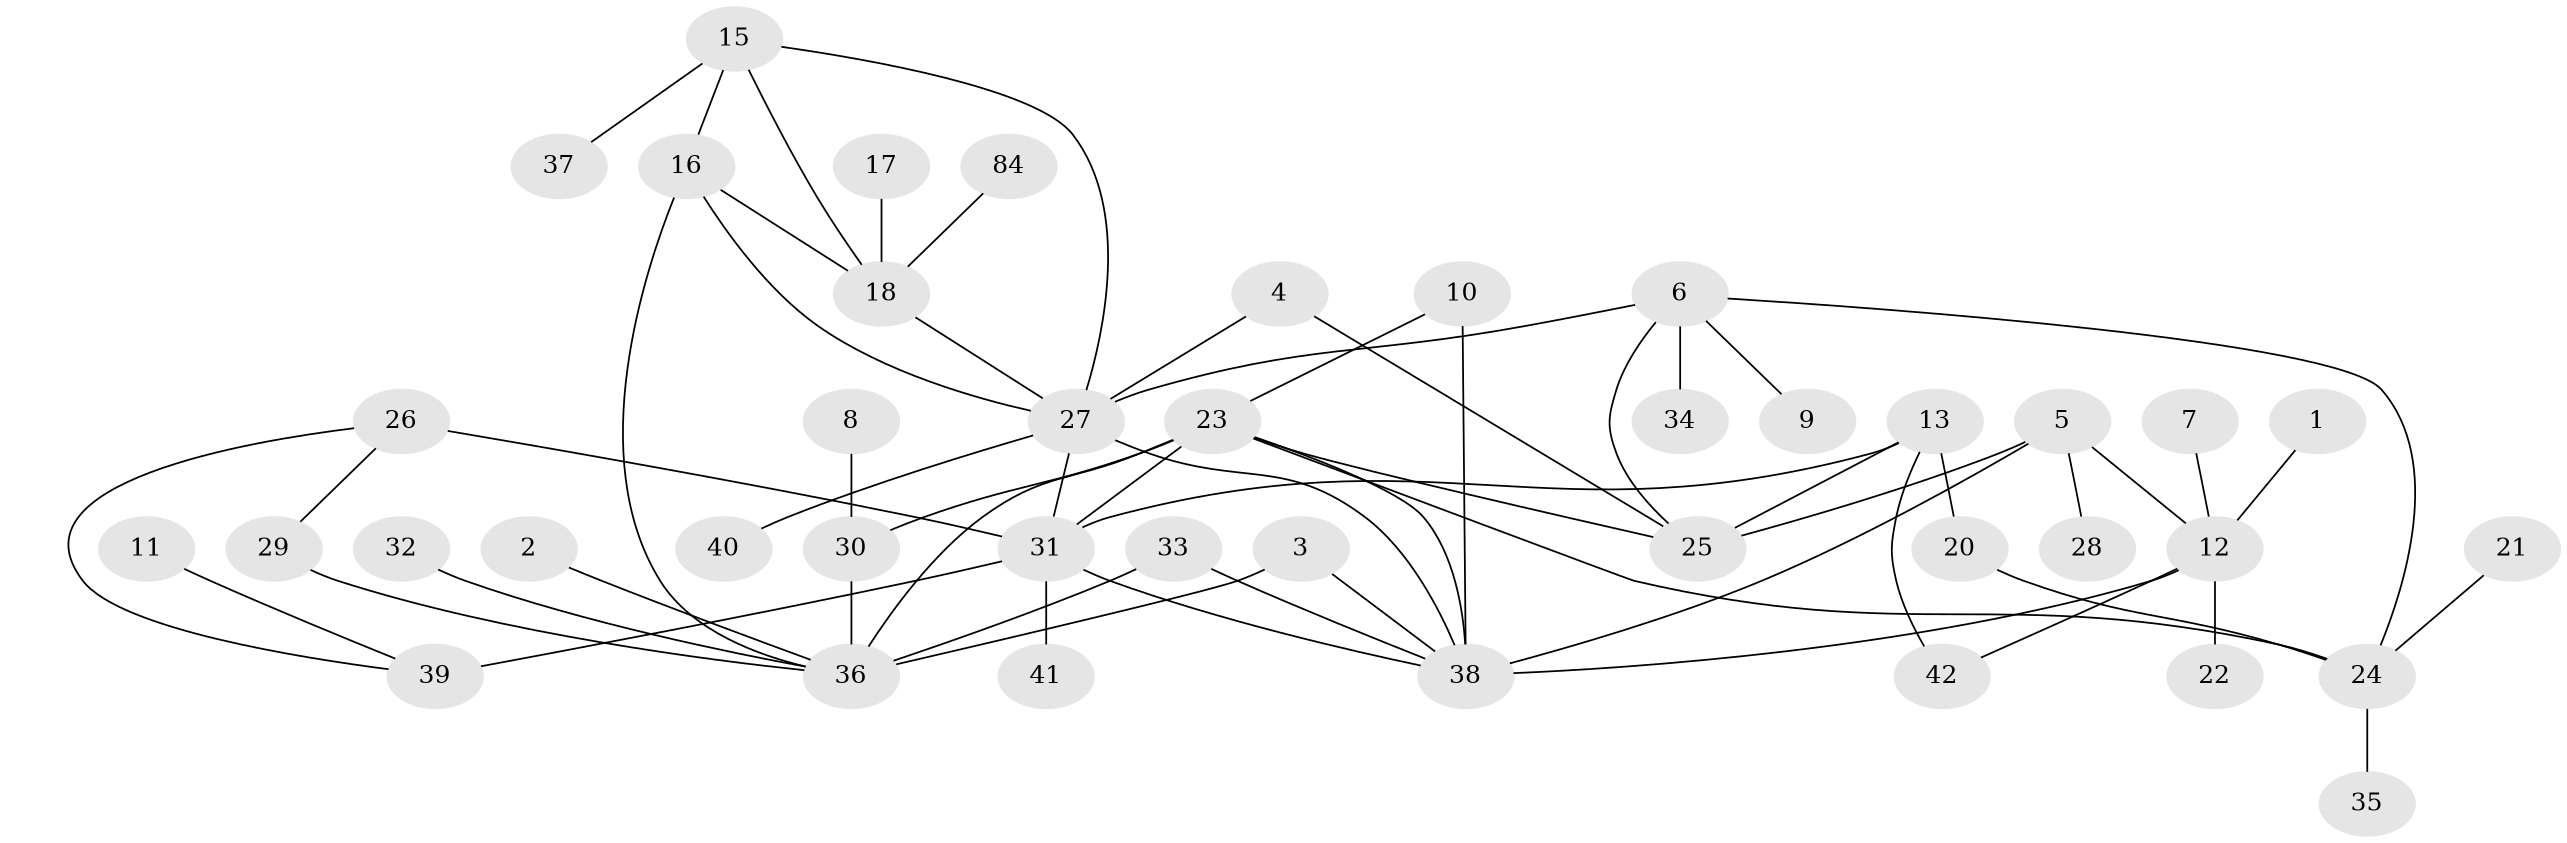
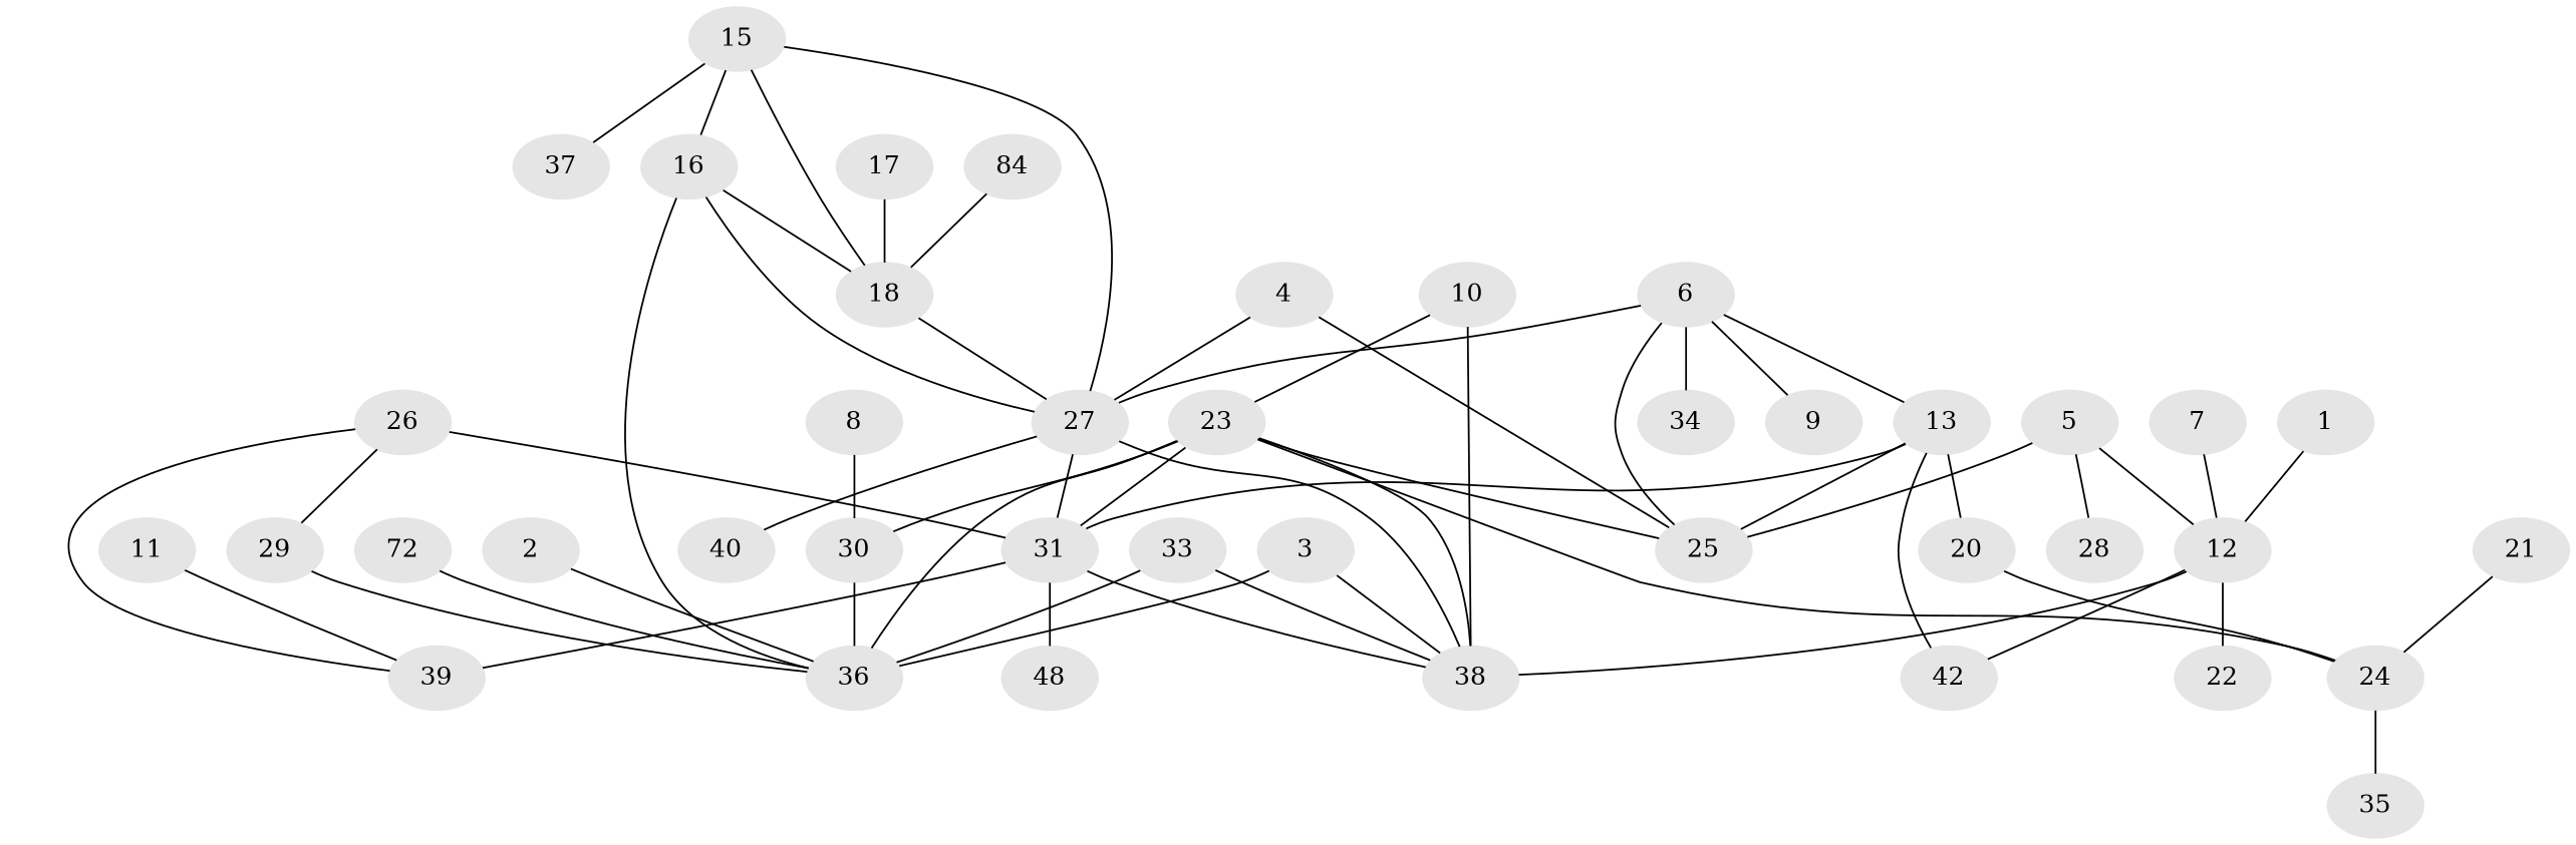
  graph {
    node [color=gray90 style=filled]
    edge [weight=1.0]
    1
    12
    38
    22
    42
    2
    36
    3
    4
    25
    27
    31
    40
    5
    28
    6
    9
    13
    34
    20
    7
    8
    30
    10
    23
    24
    11
    39
-   41
+   41 [label=48]
    n30 [label=84]
    18
    15
    16
    37
    17
    35
    21
    26
    29
-   32
+   32 [label=72]
    33
    1 -- 12
    12 -- 38 [weight=2.0]
    12 -- 22
    12 -- 42
    2 -- 36
    3 -- 38
    3 -- 36
    4 -- 25
    4 -- 27
    27 -- 38
    27 -- 31
    27 -- 40
    31 -- 38
    31 -- 39 [weight=2.0]
    31 -- 41
    5 -- 12 [weight=2.0]
-   5 -- 38
    5 -- 25
    5 -- 28
    6 -- 25 [weight=2.0]
    6 -- 27
    6 -- 9
-   6 -- 24
+   6 -- 13
    6 -- 34
    13 -- 42
    13 -- 25 [weight=2.0]
    13 -- 31
    13 -- 20
    20 -- 24
    7 -- 12
    8 -- 30
    30 -- 36 [weight=2.0]
    10 -- 38
    10 -- 23
    23 -- 38
    23 -- 36
    23 -- 25
    23 -- 31
    23 -- 30 [weight=2.0]
    23 -- 24
    24 -- 35
    11 -- 39
    n30 -- 18
    18 -- 27
    15 -- 27
    15 -- 18
    15 -- 16
    15 -- 37
    16 -- 36
    16 -- 27
    16 -- 18
    17 -- 18
    21 -- 24
    26 -- 31 [weight=2.0]
    26 -- 39
    26 -- 29
    29 -- 36
    32 -- 36
    33 -- 38
    33 -- 36
  }
